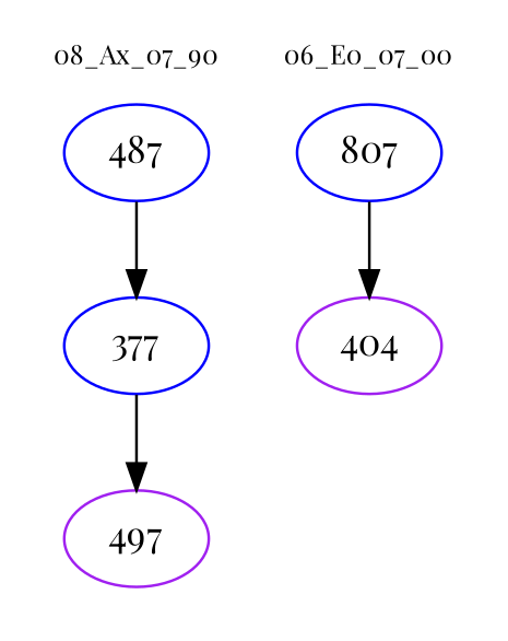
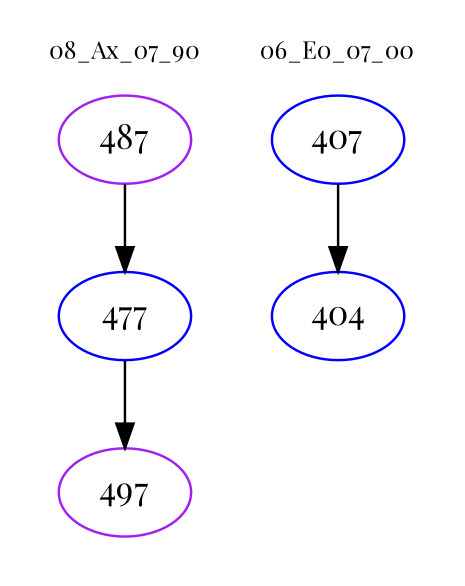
  digraph {
    fontname="Playfair Display"
    node [color=blue fontname="Playfair Display"]
    edge [color=black fontname="Playfair Display"]
-   n1 [label=487]
-   n2 [label=377]
+   n1 [color=purple label=487]
+   n2 [label=477]
    n3 [color=purple label=497]
-   n4 [label=807]
-   n5 [color=purple label=404]
+   n4 [label=407]
+   n5 [label=404]
    subgraph cluster_1 {
      color=white
      fontsize=10
      label="08_Ax_07_90"
      n1
      n2
      n3
    }
    subgraph cluster_2 {
      color=white
      fontsize=10
      label="06_E0_07_00"
      n4
      n5
    }
    n1 -> n2
    n2 -> n3
    n4 -> n5
  }
